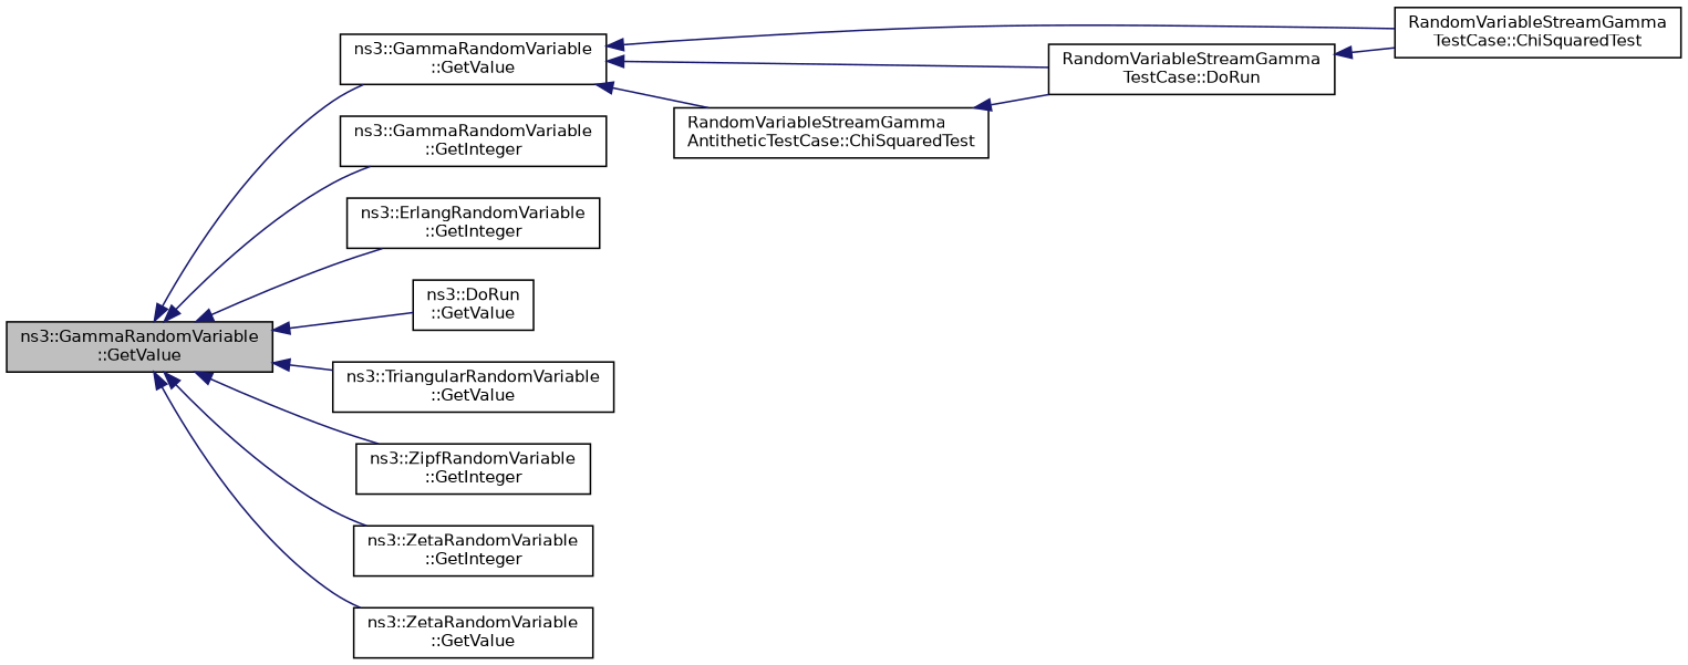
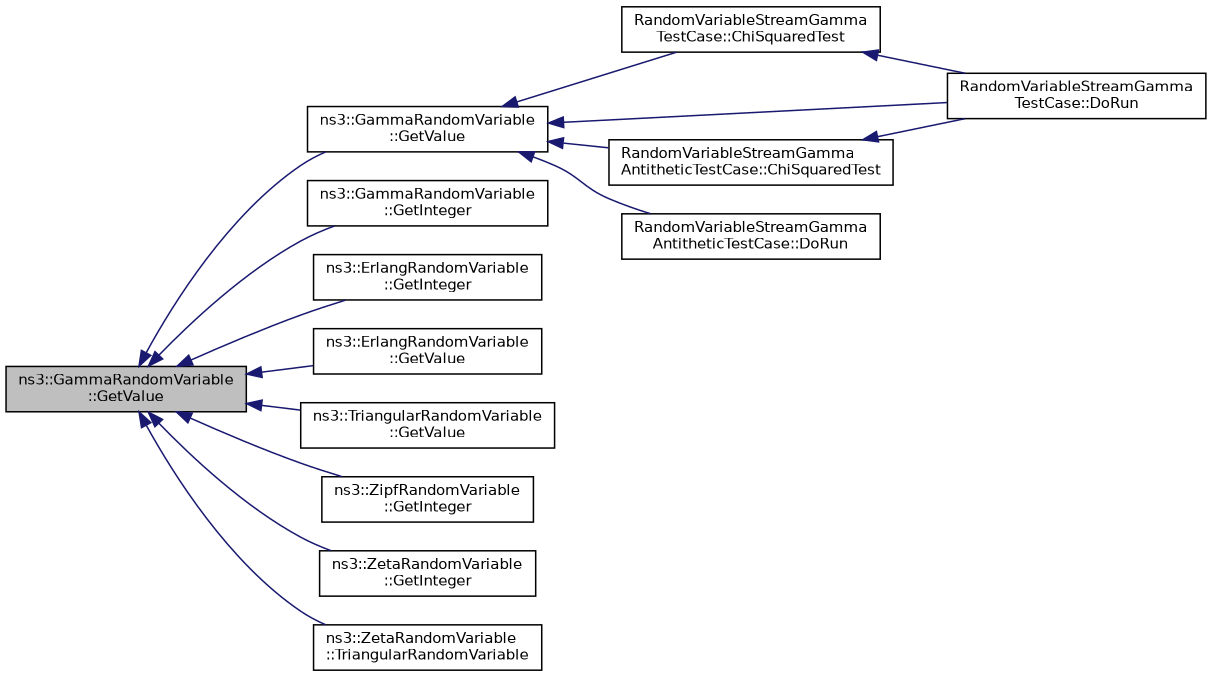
  digraph {
    rankdir=LR
    node [color=black fillcolor=white fontname=Helvetica fontsize=10 shape=record style=filled]
    edge [color=midnightblue dir=back fontname=Helvetica fontsize=10 labelfontname=Helvetica labelfontsize=10 style=solid]
    n1 [fillcolor=grey75 fontcolor=black height=0.2 label="ns3::GammaRandomVariable\l::GetValue" width=0.4]
    n2 [height=0.2 label="ns3::GammaRandomVariable\l::GetValue" width=0.4]
    n3 [height=0.2 label="ns3::GammaRandomVariable\l::GetInteger" width=0.4]
    n4 [height=0.2 label="ns3::ErlangRandomVariable\l::GetInteger" width=0.4]
-   n5 [height=0.2 label="ns3::DoRun\l::GetValue" width=0.4]
+   n5 [height=0.2 label="ns3::ErlangRandomVariable\l::GetValue" width=0.4]
    n6 [height=0.2 label="ns3::TriangularRandomVariable\l::GetValue" width=0.4]
    n7 [height=0.2 label="ns3::ZipfRandomVariable\l::GetInteger" width=0.4]
    n8 [height=0.2 label="ns3::ZetaRandomVariable\l::GetInteger" width=0.4]
-   n9 [height=0.2 label="ns3::ZetaRandomVariable\l::GetValue" width=0.4]
+   n9 [height=0.2 label="ns3::ZetaRandomVariable\l::TriangularRandomVariable" width=0.4]
    n10 [height=0.2 label="RandomVariableStreamGamma\lTestCase::ChiSquaredTest" width=0.4]
    n11 [height=0.2 label="RandomVariableStreamGamma\lTestCase::DoRun" width=0.4]
    n12 [height=0.2 label="RandomVariableStreamGamma\lAntitheticTestCase::ChiSquaredTest" width=0.4]
+   n13 [height=0.2 label="RandomVariableStreamGamma\lAntitheticTestCase::DoRun" width=0.4]
    n1 -> n2
    n1 -> n3
    n1 -> n4
    n1 -> n5
    n1 -> n6
    n1 -> n7
    n1 -> n8
    n1 -> n9
    n2 -> n10
    n2 -> n11
    n2 -> n12
-   n11 -> n10
+   n2 -> n13
+   n10 -> n11
    n12 -> n11
  }
